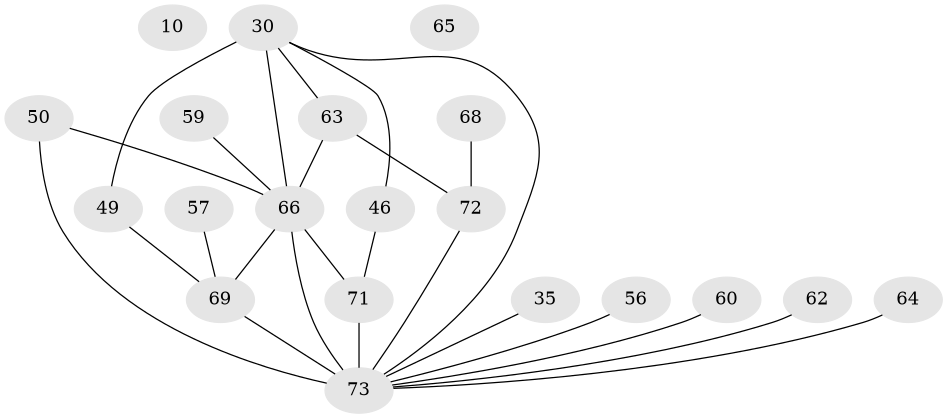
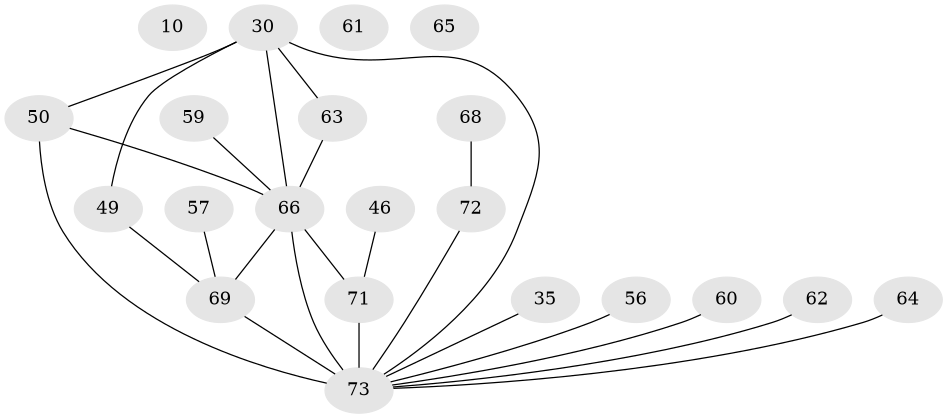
  graph {
    fontname="DejaVu Serif"
    node [color=gray90 fontname="DejaVu Serif" style=filled]
    edge [fontname="DejaVu Serif"]
    10
    30 [super="+22+29"]
    49 [super="+3"]
    50 [super="+38"]
    63 [super="+58+45"]
    n6 [label=66 super="+11+51+40+41"]
    73 [super="+16+18+19+43+70+66"]
    69 [super="+24+53+47"]
    72 [super="+8+36"]
    71
    35
    46
    56 [super="+55"]
    57 [super="+13"]
    59
    60
+   61
    62
    64
    65
    68
    30 -- 49 [weight=2]
-   30 -- 46
+   30 -- 50
    30 -- 63 [weight=3]
    30 -- n6 [weight=5]
    30 -- 73
    49 -- 69 [weight=2]
    50 -- n6
    50 -- 73 [weight=5]
    63 -- n6 [weight=2]
-   63 -- 72 [weight=2]
    n6 -- 73 [weight=7]
    n6 -- 69
    n6 -- 71
    69 -- 73 [weight=3]
    72 -- 73 [weight=2]
    71 -- 73
    35 -- 73 [weight=2]
    46 -- 71
    56 -- 73 [weight=3]
    57 -- 69
    59 -- n6
    60 -- 73
    62 -- 73 [weight=3]
    64 -- 73 [weight=3]
    68 -- 72
  }
